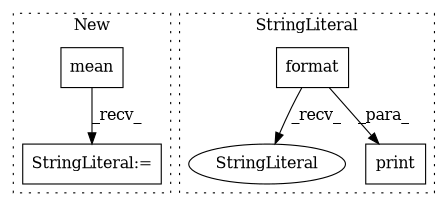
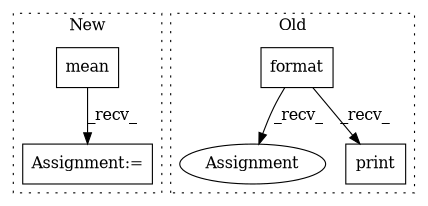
  digraph {
    node [a=32 shape=box]
    n1 [l=6 label=mean s=5090]
-   n2 [a=7 l=1 label="StringLiteral:=" s=5050]
+   n2 [a=7 l=1 label="Assignment:=" s=5050]
    n3 [l="7,1" label=format s="5050,5075"]
-   n4 [a=45 l=28 label=StringLiteral s=5021 shape=ellipse]
+   n4 [a=45 l=28 label=Assignment s=5021 shape=ellipse]
    n5 [l="6,1" label=print s="5015,5076"]
    subgraph cluster_1 {
      label=New
      style=dotted
      n1
      n2
    }
    subgraph cluster_2 {
-     label=StringLiteral
+     label=Old
      style=dotted
      n3
      n4
      n5
    }
    n1 -> n2 [label=_recv_]
    n3 -> n4 [label=_recv_]
-   n3 -> n5 [label=_para_]
+   n3 -> n5 [label=_recv_]
  }
